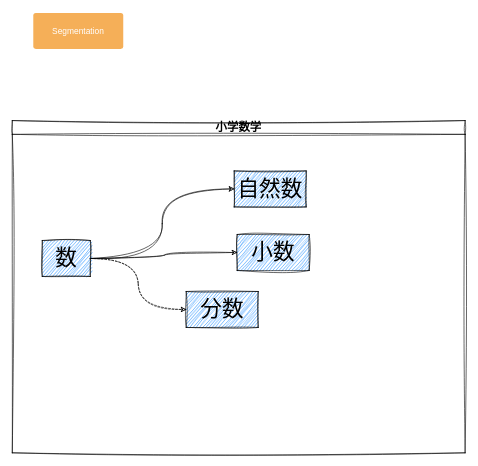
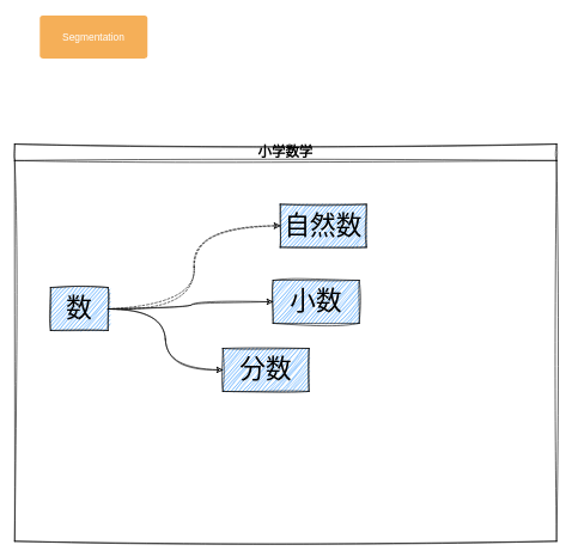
  <mxCell id="0" />
  <mxCell id="1" parent="0" />
  <mxCell id="2" value="Segmentation" style="rounded=1;whiteSpace=wrap;html=1;shadow=0;labelBackgroundColor=none;strokeColor=none;strokeWidth=3;fillColor=#f5af58;fontFamily=Helvetica;fontSize=14;fontColor=#FFFFFF;align=center;spacing=5;arcSize=7;perimeterSpacing=2;" parent="1" vertex="1"><mxGeometry x="55" y="20.5" width="150" height="60" as="geometry" /></mxCell>
  <mxCell id="3" value="小学数学" style="swimlane;whiteSpace=wrap;html=1;shadow=0;sketch=1;curveFitting=1;jiggle=2;fontFamily=方正徐静蕾体;fontSource=http%3A%2F%2Fwww.ps3000.com%2Ffonts%2F%25E6%2596%25B9%25E6%25AD%25A3%25E9%259D%2599%25E8%2595%25BE%25E7%25AE%2580%25E4%25BD%2593_%25E5%25BE%2590%25E9%259D%2599%25E8%2595%25BE%25E6%2589%258B%25E5%2586%2599%25E4%25BD%2593.fon;fontSize=19;" vertex="1" parent="1"><mxGeometry x="20" y="200" width="755" height="554" as="geometry"><mxRectangle x="460" y="500" width="140" height="30" as="alternateBounds" /></mxGeometry></mxCell>
- <mxCell id="4" style="edgeStyle=orthogonalEdgeStyle;rounded=0;orthogonalLoop=1;jettySize=auto;html=1;entryX=0;entryY=0.5;entryDx=0;entryDy=0;fontFamily=方正徐静蕾体;fontSource=http%3A%2F%2Fwww.ps3000.com%2Ffonts%2F%25E6%2596%25B9%25E6%25AD%25A3%25E9%259D%2599%25E8%2595%25BE%25E7%25AE%2580%25E4%25BD%2593_%25E5%25BE%2590%25E9%259D%2599%25E8%2595%25BE%25E6%2589%258B%25E5%2586%2599%25E4%25BD%2593.fon;fontSize=36;sketch=1;curveFitting=1;jiggle=2;elbow=vertical;curved=1;" edge="1" parent="3" source="7" target="8"><mxGeometry relative="1" as="geometry" /></mxCell>
+ <mxCell id="4" style="edgeStyle=orthogonalEdgeStyle;rounded=0;orthogonalLoop=1;jettySize=auto;html=1;entryX=0;entryY=0.5;entryDx=0;entryDy=0;fontFamily=方正徐静蕾体;fontSource=http%3A%2F%2Fwww.ps3000.com%2Ffonts%2F%25E6%2596%25B9%25E6%25AD%25A3%25E9%259D%2599%25E8%2595%25BE%25E7%25AE%2580%25E4%25BD%2593_%25E5%25BE%2590%25E9%259D%2599%25E8%2595%25BE%25E6%2589%258B%25E5%2586%2599%25E4%25BD%2593.fon;fontSize=36;sketch=1;curveFitting=1;jiggle=2;elbow=vertical;curved=1;dashed=1;" edge="1" parent="3" source="7" target="8"><mxGeometry relative="1" as="geometry" /></mxCell>
  <mxCell id="5" style="edgeStyle=orthogonalEdgeStyle;curved=1;rounded=0;sketch=1;orthogonalLoop=1;jettySize=auto;html=1;entryX=0;entryY=0.5;entryDx=0;entryDy=0;fontFamily=方正徐静蕾体;fontSource=http%3A%2F%2Fwww.ps3000.com%2Ffonts%2F%25E6%2596%25B9%25E6%25AD%25A3%25E9%259D%2599%25E8%2595%25BE%25E7%25AE%2580%25E4%25BD%2593_%25E5%25BE%2590%25E9%259D%2599%25E8%2595%25BE%25E6%2589%258B%25E5%2586%2599%25E4%25BD%2593.fon;fontSize=36;elbow=vertical;" edge="1" parent="3" source="7" target="9"><mxGeometry relative="1" as="geometry" /></mxCell>
- <mxCell id="6" style="edgeStyle=orthogonalEdgeStyle;curved=1;rounded=0;sketch=1;orthogonalLoop=1;jettySize=auto;html=1;entryX=0;entryY=0.5;entryDx=0;entryDy=0;fontFamily=方正徐静蕾体;fontSource=http%3A%2F%2Fwww.ps3000.com%2Ffonts%2F%25E6%2596%25B9%25E6%25AD%25A3%25E9%259D%2599%25E8%2595%25BE%25E7%25AE%2580%25E4%25BD%2593_%25E5%25BE%2590%25E9%259D%2599%25E8%2595%25BE%25E6%2589%258B%25E5%2586%2599%25E4%25BD%2593.fon;fontSize=36;elbow=vertical;dashed=1;" edge="1" parent="3" source="7" target="10"><mxGeometry relative="1" as="geometry" /></mxCell>
+ <mxCell id="6" style="edgeStyle=orthogonalEdgeStyle;curved=1;rounded=0;sketch=1;orthogonalLoop=1;jettySize=auto;html=1;entryX=0;entryY=0.5;entryDx=0;entryDy=0;fontFamily=方正徐静蕾体;fontSource=http%3A%2F%2Fwww.ps3000.com%2Ffonts%2F%25E6%2596%25B9%25E6%25AD%25A3%25E9%259D%2599%25E8%2595%25BE%25E7%25AE%2580%25E4%25BD%2593_%25E5%25BE%2590%25E9%259D%2599%25E8%2595%25BE%25E6%2589%258B%25E5%2586%2599%25E4%25BD%2593.fon;fontSize=36;elbow=vertical;" edge="1" parent="3" source="7" target="10"><mxGeometry relative="1" as="geometry" /></mxCell>
  <mxCell id="7" value="数" style="rounded=0;whiteSpace=wrap;html=1;sketch=1;curveFitting=1;jiggle=2;fontFamily=方正徐静蕾体;fontSource=http%3A%2F%2Fwww.ps3000.com%2Ffonts%2F%25E6%2596%25B9%25E6%25AD%25A3%25E9%259D%2599%25E8%2595%25BE%25E7%25AE%2580%25E4%25BD%2593_%25E5%25BE%2590%25E9%259D%2599%25E8%2595%25BE%25E6%2589%258B%25E5%2586%2599%25E4%25BD%2593.fon;fontSize=36;fillColor=#007FFF;" vertex="1" parent="3"><mxGeometry x="50" y="200" width="80" height="60" as="geometry" /></mxCell>
  <mxCell id="8" value="自然数" style="rounded=0;whiteSpace=wrap;html=1;sketch=1;curveFitting=1;jiggle=2;fontFamily=方正徐静蕾体;fontSource=http%3A%2F%2Fwww.ps3000.com%2Ffonts%2F%25E6%2596%25B9%25E6%25AD%25A3%25E9%259D%2599%25E8%2595%25BE%25E7%25AE%2580%25E4%25BD%2593_%25E5%25BE%2590%25E9%259D%2599%25E8%2595%25BE%25E6%2589%258B%25E5%2586%2599%25E4%25BD%2593.fon;fontSize=36;fillColor=#007FFF;shadow=0;" vertex="1" parent="3"><mxGeometry x="370" y="84" width="120" height="60" as="geometry" /></mxCell>
- <mxCell id="9" value="小数" style="rounded=0;whiteSpace=wrap;html=1;sketch=1;curveFitting=1;jiggle=2;fontFamily=方正徐静蕾体;fontSource=http%3A%2F%2Fwww.ps3000.com%2Ffonts%2F%25E6%2596%25B9%25E6%25AD%25A3%25E9%259D%2599%25E8%2595%25BE%25E7%25AE%2580%25E4%25BD%2593_%25E5%25BE%2590%25E9%259D%2599%25E8%2595%25BE%25E6%2589%258B%25E5%2586%2599%25E4%25BD%2593.fon;fontSize=36;fillColor=#007FFF;shadow=0;" vertex="1" parent="3"><mxGeometry x="375" y="190" width="120" height="60" as="geometry" /></mxCell>
+ <mxCell id="9" value="小数" style="rounded=0;whiteSpace=wrap;html=1;sketch=1;curveFitting=1;jiggle=2;fontFamily=方正徐静蕾体;fontSource=http%3A%2F%2Fwww.ps3000.com%2Ffonts%2F%25E6%2596%25B9%25E6%25AD%25A3%25E9%259D%2599%25E8%2595%25BE%25E7%25AE%2580%25E4%25BD%2593_%25E5%25BE%2590%25E9%259D%2599%25E8%2595%25BE%25E6%2589%258B%25E5%2586%2599%25E4%25BD%2593.fon;fontSize=36;fillColor=#007FFF;shadow=0;" vertex="1" parent="3"><mxGeometry x="360" y="190" width="120" height="60" as="geometry" /></mxCell>
  <mxCell id="10" value="分数" style="rounded=0;whiteSpace=wrap;html=1;sketch=1;curveFitting=1;jiggle=2;fontFamily=方正徐静蕾体;fontSource=http%3A%2F%2Fwww.ps3000.com%2Ffonts%2F%25E6%2596%25B9%25E6%25AD%25A3%25E9%259D%2599%25E8%2595%25BE%25E7%25AE%2580%25E4%25BD%2593_%25E5%25BE%2590%25E9%259D%2599%25E8%2595%25BE%25E6%2589%258B%25E5%2586%2599%25E4%25BD%2593.fon;fontSize=36;fillColor=#007FFF;shadow=0;" vertex="1" parent="3"><mxGeometry x="290" y="285" width="120" height="60" as="geometry" /></mxCell>
